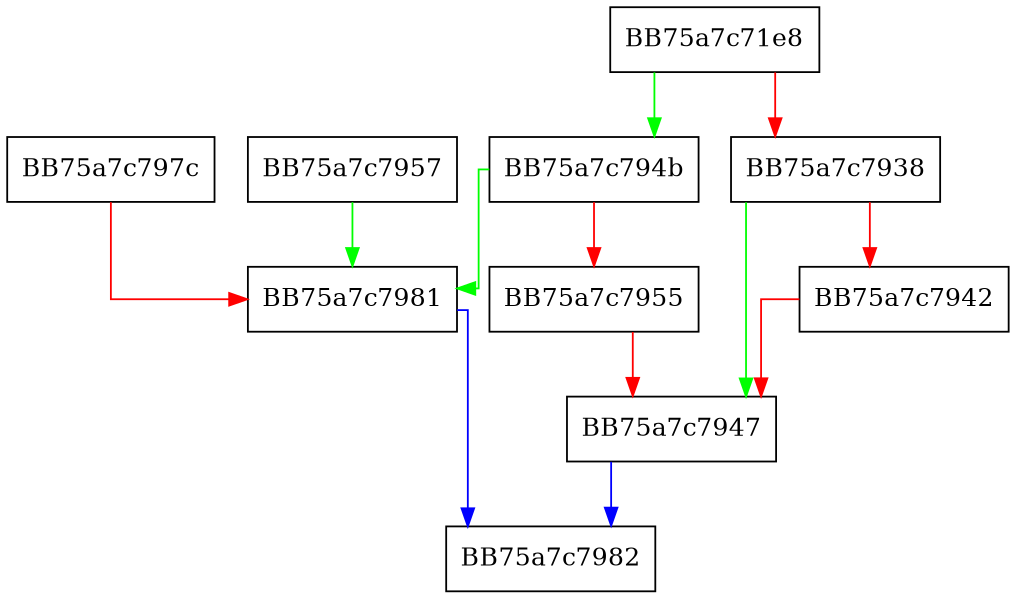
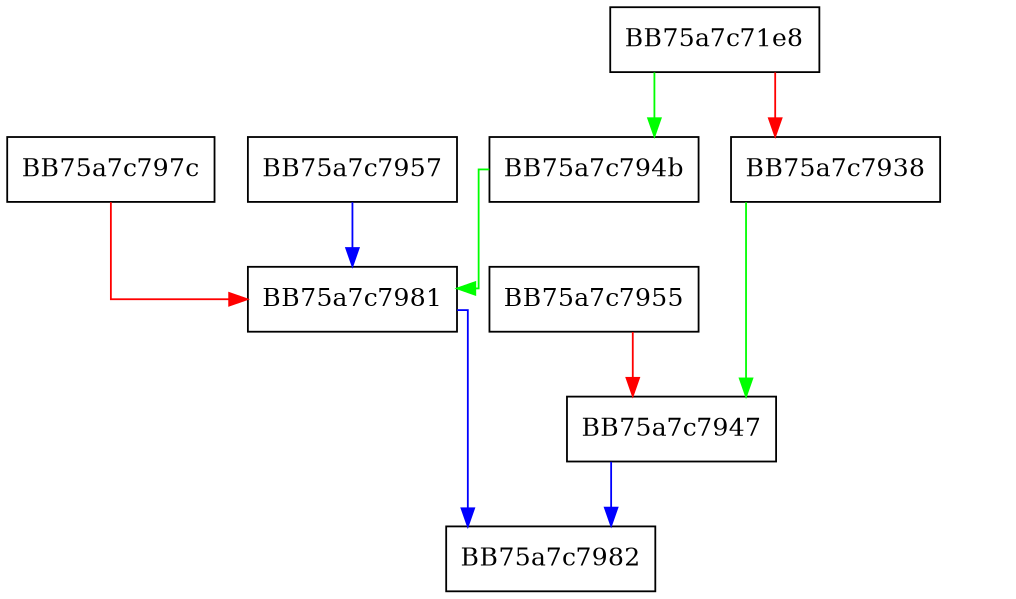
  digraph {
    splines=ortho
    node [shape=box]
    edge [color=red]
    n1 [label=BB75a7c71e8]
    BB75a7c794b
    BB75a7c7938
    BB75a7c7955
    BB75a7c7981
    BB75a7c7947
-   BB75a7c7942
    BB75a7c7957
    n9 [label=BB75a7c7982]
    BB75a7c797c
    n1 -> BB75a7c794b [color=green]
    n1 -> BB75a7c7938
-   BB75a7c794b -> BB75a7c7955
    BB75a7c794b -> BB75a7c7981 [color=green]
    BB75a7c7938 -> BB75a7c7947 [color=green]
-   BB75a7c7938 -> BB75a7c7942
    BB75a7c7955 -> BB75a7c7947
    BB75a7c7981 -> n9 [color=blue]
    BB75a7c7947 -> n9 [color=blue]
-   BB75a7c7942 -> BB75a7c7947
-   BB75a7c7957 -> BB75a7c7981 [color=green]
+   BB75a7c7957 -> BB75a7c7981 [color=blue]
    BB75a7c797c -> BB75a7c7981
  }
